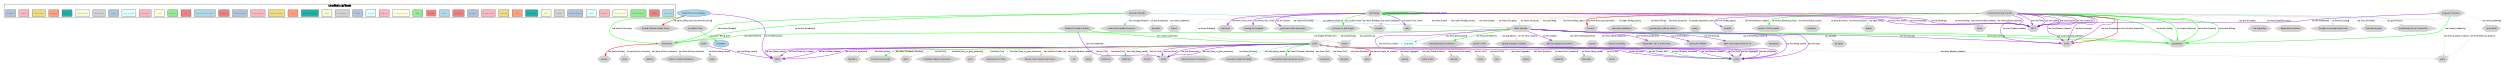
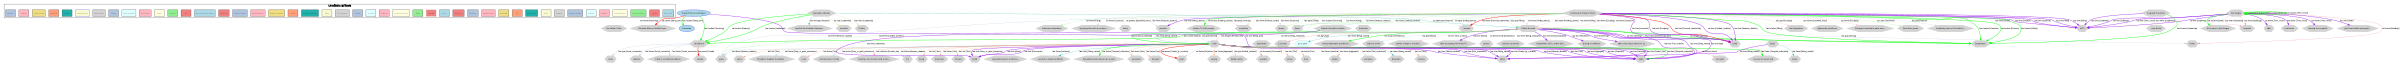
  digraph {
    bgcolor=white
    compound=true
    rankdir=TB
    node [fillcolor=lightgray fontname=Arial fontsize=12 shape=hexagon style=filled color=gray]
    edge [color=purple fontname=Arial fontsize=10 penwidth=1]
    n1 [fillcolor=lightblue fontsize=8 label=Time_vector shape=box color=""]
    n2 [fillcolor=lightcoral fontsize=8 label=Buildings shape=box color=""]
    n3 [fillcolor=lightgreen fontsize=8 label=Cardinal_numbers shape=box color=""]
    n4 [fillcolor=lightyellow fontsize=8 label=Institutionalization shape=box color=""]
    n5 [fillcolor=lightpink fontsize=8 label=Escaping shape=box color=""]
    n6 [fillcolor=lightcyan fontsize=8 label=Inclusion shape=box color=""]
    n7 [fillcolor=lightsteelblue fontsize=8 label=Measure_duration shape=box color=""]
    n8 [fontsize=8 label=Suspicion shape=box color=""]
    n9 [fillcolor=lightgoldenrodyellow fontsize=8 label=Death shape=box color=""]
    n10 [fillcolor=lightseagreen fontsize=8 label=Being_named shape=box color=""]
    n11 [fillcolor=lightsalmon fontsize=8 label=Text shape=box color=""]
    n12 [fillcolor=lightgoldenrod fontsize=8 label=Leadership shape=box color=""]
    n13 [fillcolor=lightpink fontsize=8 label=Reading_activity shape=box color=""]
    n14 [fillcolor=lightsteelblue fontsize=8 label=Being_born shape=box color=""]
    n15 [fillcolor=lightcoral fontsize=8 label=Product_line shape=box color=""]
    n16 [fillcolor=lightblue fontsize=8 label=Motion shape=box color=""]
    n17 [fillcolor=lightcoral fontsize=8 label=Departing shape=box]
    n18 [fillcolor=lightgreen fontsize=8 label=Filling shape=box color=""]
    n19 [fillcolor=lightyellow fontsize=8 label=Temporal_collocation shape=box color=""]
    n20 [fillcolor=lightpink fontsize=8 label=Residence shape=box color=""]
    n21 [fillcolor=lightcyan fontsize=8 label=Receiving shape=box color=""]
    n22 [fillcolor=lightsteelblue fontsize=8 label=Arriving shape=box color=""]
    n23 [fontsize=8 label=First_experience shape=box color=""]
    n24 [fillcolor=lightgoldenrodyellow fontsize=8 label=Killing shape=box color=""]
    n25 [fillcolor=lightseagreen fontsize=8 label=Personal_relationship shape=box color=""]
    n26 [fillcolor=lightsalmon fontsize=8 label=Arrest shape=box color=""]
    n27 [fillcolor=lightgoldenrod fontsize=8 label=People_by_vocation shape=box color=""]
    n28 [fillcolor=lightpink fontsize=8 label=Ordinal_numbers shape=box color=""]
    n29 [fillcolor=lightsteelblue fontsize=8 label=Social_connection shape=box color=""]
    n30 [fillcolor=lightcoral fontsize=8 label=Documents shape=box color=""]
    n31 [fillcolor=lightblue fontsize=8 label=Deny_or_grant_permission shape=box color=""]
    n32 [fillcolor=lightcoral fontsize=8 label=Age shape=box color=""]
    n33 [fillcolor=lightgreen fontsize=8 label=Increment shape=box color=""]
    n34 [fillcolor=lightyellow fontsize=8 label=People shape=box color=""]
    n35 [fillcolor=lightpink fontsize=8 label=Text_creation shape=box color=""]
    n36 [fillcolor=lightcyan fontsize=8 label=Being_employed shape=box color=""]
    n37 [fillcolor=lightsteelblue fontsize=8 label=Purpose shape=box color=""]
    n38 [fontsize=8 label=Hiding_objects shape=box color=""]
    n39 [color=blue fillcolor=lightgoldenrodyellow fontsize=8 label=Quantified_mass shape=box]
    n40 [fillcolor=lightseagreen fontsize=8 label=Request shape=box color=""]
    n41 [fillcolor=lightsalmon fontsize=8 label=Aggregate shape=box color=""]
    n42 [fillcolor=lightgoldenrod fontsize=8 label=Political_locales shape=box color=""]
    n43 [fillcolor=lightpink fontsize=8 label=Diversity shape=box color=""]
    n44 [fillcolor=lightsteelblue fontsize=8 label=Expertise shape=box color=""]
    n45 [color=blue fillcolor=lightblue label="Nobel Prize in Literature" shape=ellipse]
    n46 [color=blue fillcolor=lightblue label=Literature shape=ellipse]
    n47 [label=1904]
    n48 [label="his Nobel Prize"]
    n49 [label="Pablo Neruda"]
    n50 [label=Stockholm]
    n51 [label="Ricardo Eliécer Neftal Reye..."]
    n52 [label="13 years"]
    n53 [label=1949]
    n54 [label=September]
    n55 [fillcolor=lightcyan label="as a poet"]
    n56 [label="many diplomatic positions i..."]
    n57 [label=1924]
    n58 [label="back to Chile"]
    n59 [label="variety of styles, includin..."]
    n60 [label="after accepting his Nobel P..."]
    n61 [label=cancer]
    n62 [label="various countries"]
    n63 [label="September 1973, at the time..."]
    n64 [label="during his lifetime"]
    n65 [label=Chile]
    n66 [label="after a few days when he su..."]
    n67 [label=home]
    n68 [label=diplomatic]
    n69 [label=close]
    n70 [label=advisor]
    n71 [label="Chile's socialist president..."]
    n72 [label=people]
    n73 [label="just hours"]
    n74 [label="into Argentina"]
    n75 [label="read at the Estadio Naciona..."]
    n76 [label="Neruda's"]
    n77 [label="diplomatic positions"]
    n78 [label="through a mountain pass nea..."]
    n79 [label="he was 13 years old"]
    n80 [label=socialist]
    n81 [label="than three years"]
    n82 [label=epics]
    n83 [label="murdering him on Pinochet's..."]
    n84 [label="President Gabriel González ..."]
    n85 [label=Love]
    n86 [label="communism in Chile"]
    n87 [label="Twenty Love Poems and a Son..."]
    n88 [label=13]
    n89 [label=Song]
    n90 [label=historical]
    n91 [label=maternal]
    n92 [label=Poems]
    n93 [label=1948]
    n94 [label="surrealist poems, historica..."]
    n95 [label="second or maternal family"]
    n96 [label="Neruda became known as a poet"]
    n97 [label=surrealist]
    n98 [label=Despair]
    n99 [label=poet]
    n100 [label=variety]
    n101 [label="family name"]
    n102 [label=warrant]
    n103 [label=prose]
    n104 [label=love]
    n105 [label=styles]
    n106 [label=surname]
    n107 [label=Basoalto]
    n108 [label=years]
    n109 [label=poems]
    n110 [label="leaving the hospital"]
    n111 [label=1973]
    n112 [label=Friends]
    n113 [label="unknown substance"]
    n114 [label="Salvador Allende"]
    n115 [label="Chile's"]
    n116 [label="just hours after leaving th..."]
    n117 [label="injecting him with an unkno..."]
    n118 [label=many]
    n119 [label=months]
    n120 [label="Gabriel González Videla"]
    n121 [label="his home in Isla Negra"]
    n122 [label=name]
    n123 [label=hospital]
    n124 [label=after]
    n125 [label="Isla Negra"]
    n126 [label=Spain]
    n127 [label="before 70,000 people"]
    n128 [label=countries]
    n129 [label=doctor]
    n130 [label="Augusto Pinochet"]
    n131 [label="coup d'état"]
    n132 [label=three]
    n133 [label="Communist Party of Chile"]
    subgraph cluster_1 {
      subgraph sub_2 {
        color=red
        fillcolor=lightcoral
        label=People
        style=filled
      }
    }
    subgraph cluster_3 {
      subgraph sub_4 {
        color=green
        fillcolor=lightgreen
        label=Locations
        style=filled
      }
    }
    subgraph cluster_5 {
      subgraph sub_6 {
        color=orange
        fillcolor=lightyellow
        label=Events
        style=filled
      }
    }
    subgraph cluster_7 {
      subgraph sub_8 {
        color=blue
        fillcolor=lightblue
        label=Concepts
        style=filled
      }
    }
    subgraph cluster_9 {
      subgraph sub_10 {
        color=gray
        fillcolor=lightgray
        label=Other
        style=filled
      }
    }
    subgraph cluster_11 {
      color=black
      fillcolor=white
      label="Semantic Frames"
      rank=sink
      style=filled
      n1
      n2
      n3
      n4
      n5
      n6
      n7
      n8
      n9
      n10
      n11
      n12
      n13
      n14
      n15
      n16
      n17
      n18
      n19
      n20
      n21
      n22
      n23
      n24
      n25
      n26
      n27
      n28
      n29
      n30
      n31
      n32
      n33
      n34
      n35
      n36
      n37
      n38
      n39
      n40
      n41
      n42
      n43
      n44
    }
-   n48 -> n46 [color=green label="has location [Being_born]" penwidth=2]
+   n45 -> n46 [color=green label="has location [Being_born]" penwidth=2]
    n45 -> n47 [label="has time [Being_born]" penwidth=2]
    n45 -> n48 [color=lightcyan label="has theme [Receiving]"]
    n45 -> n49 [color=lightcyan label="has recipient [Receiving]"]
    n45 -> n50 [color=green label="has location [Receiving]" penwidth=2]
    n45 -> n51 [color=red label="has person [Being_born]" penwidth=2]
    n49 -> n50 [color=green label="has location [Motion]" penwidth=2]
    n49 -> n52 [color=lightcoral label="has age [Age]"]
    n49 -> n53 [label="has time [Arriving]" penwidth=2]
    n49 -> n54 [color=green label="has location [Arriving]" penwidth=2]
    n49 -> n54 [color=green label="has location [Institutionalization]" penwidth=2]
    n49 -> n55 [color=lightseagreen label="has theme [Being_named]"]
    n49 -> n56 [color=green label="has location [Residence]" penwidth=2]
    n49 -> n57 [label="has time [Text_creation]" penwidth=2]
    n49 -> n57 [label="has time [Being_named]" penwidth=2]
    n49 -> n57 [label="has time [Age]" penwidth=2]
    n49 -> n58 [color=lightblue label="has goal [Motion]"]
    n49 -> n59 [color=lightpink label="has text [Text_creation]"]
    n49 -> n60 [label="has time [Motion]" penwidth=2]
    n49 -> n61 [color=lightyellow label="has theme [Institutionalization]"]
    n49 -> n62 [color=lightcyan label="has theme [Being_employed]"]
    n49 -> n63 [label="has time [Institutionalization]" penwidth=2]
    n49 -> n64 [label="has time [Residence]" penwidth=2]
    n49 -> n65 [color=lightsteelblue label="has goal [Arriving]"]
    n49 -> n66 [label="has time [Arriving]" penwidth=2]
    n49 -> n67 [color=lightsteelblue label="has goal [Arriving]"]
    n49 -> n68 [color=lightcyan label="has theme [Being_employed]"]
    n50 -> n69 [color=lightsteelblue label="has type [Social_connection]"]
    n50 -> n70 [color=lightsteelblue label="has theme [Social_connection]"]
    n50 -> n71 [color=lightsteelblue label="has theme [Social_connection]"]
    n50 -> n72 [color=red label="has person [People]" penwidth=2]
    n65 -> n47 [label="has time [Ordinal_numbers]" penwidth=2]
    n65 -> n47 [label="has time [First_experience]" penwidth=2]
    n65 -> n47 [label="has time [Being_named]" penwidth=2]
    n65 -> n47 [label="has time [People_by_vocation]" penwidth=2]
    n65 -> n49 [color=lightcoral label="has designer [Product_line]"]
    n65 -> n57 [label="has time [Inclusion]" penwidth=2]
    n65 -> n57 [label="has time [Product_line]" penwidth=2]
    n65 -> n57 [color=green label="has time [Temporal_collocation]" penwidth=2]
    n65 -> n57 [label="has time [Measure_duration]" penwidth=2]
    n65 -> n57 [label="has time [Text]" penwidth=2]
    n65 -> n57 [label="has time [Aggregate]" penwidth=2]
    n65 -> n57 [label="has time [Expertise]" penwidth=2]
    n65 -> n76 [color=lightsalmon label="has theme [Arrest]"]
    n65 -> n79 [color=green label="has theme [Temporal_collocation]" penwidth=2]
    n65 -> n82 [color=lightsalmon label="has text [Text]"]
    n65 -> n84 [color=lightblue label="has theme [Deny_or_grant_permission]"]
    n65 -> n85 [color=lightsalmon label="has theme [Text]"]
    n65 -> n86 [color=lightblue label="has action [Deny_or_grant_permission]"]
    n65 -> n87 [color=lightcoral label="has collection [Product_line]"]
    n65 -> n88 [color=lightsteelblue label="has theme [Measure_duration]"]
    n65 -> n89 [color=lightsalmon label="has text [Text]"]
    n65 -> n90 [color=lightsalmon label="has theme [Text]"]
-   n65 -> n91 [color=lightseagreen label="has entity [Being_named]"]
+   n91 -> n65 [color=lightseagreen label="has entity [Being_named]"]
    n65 -> n92 [color=lightsalmon label="has text [Text]"]
    n65 -> n93 [label="has time [Arrest]" penwidth=2]
    n65 -> n93 [label="has time [Documents]" penwidth=2]
    n65 -> n93 [label="has time [Deny_or_grant_permission]" penwidth=2]
    n65 -> n94 [color=lightcyan label="has theme [Inclusion]"]
    n65 -> n95 [color=lightseagreen label="has entity [Being_named]"]
    n65 -> n96 [color=green label="has theme [Temporal_collocation]" penwidth=2]
    n65 -> n97 [color=lightsalmon label="has theme [Text]"]
    n65 -> n98 [color=lightsalmon label="has theme [Text]"]
    n65 -> n99 [color=red label="has person [People_by_vocation]" penwidth=2]
    n65 -> n99 [color=lightsteelblue label="has theme [Expertise]"]
    n65 -> n100 [color=lightsalmon label="has theme [Aggregate]"]
    n65 -> n101 [color=lightpink label="has type [Ordinal_numbers]"]
    n65 -> n102 [color=lightcoral label="has document [Documents]"]
    n65 -> n103 [color=lightsalmon label="has text [Text]"]
    n65 -> n104 [color=lightsalmon label="has theme [Text]"]
    n65 -> n105 [color=lightcyan label="has theme [Inclusion]"]
    n65 -> n105 [color=lightsalmon label="has theme [Aggregate]"]
    n65 -> n106 [color=lightgray label="has theme [First_experience]"]
    n65 -> n107 [color=lightseagreen label="has theme [Being_named]"]
    n65 -> n108 [color=lightsteelblue label="has theme [Measure_duration]"]
    n65 -> n109 [color=lightsalmon label="has text [Text]"]
    n114 -> n49 [color=lightseagreen label="has addressee [Request]"]
    n114 -> n50 [color=green label="has location [Leadership]" penwidth=2]
    n114 -> n50 [color=green label="has location [Request]" penwidth=2]
    n114 -> n75 [color=lightseagreen label="has message [Request]"]
    n114 -> n80 [color=lightgoldenrod label="has type [Leadership]"]
    n114 -> n115 [color=lightgoldenrod label="has theme [Leadership]"]
    n120 -> n65 [color=green label="has location [Leadership]" penwidth=2]
    n120 -> n93 [label="has time [Leadership]" penwidth=2]
    n125 -> n49 [color=lightgoldenrodyellow label="has theme [Death]"]
    n125 -> n67 [color=lightcoral label="has theme [Buildings]"]
    n125 -> n73 [label="has theme [Time_vector]" penwidth=2]
    n125 -> n110 [label="has theme [Time_vector]" penwidth=2]
    n125 -> n111 [label="has time [Buildings]" penwidth=2]
    n125 -> n111 [label="has time [Time_vector]" penwidth=2]
    n125 -> n111 [label="has time [Departing]" penwidth=2]
    n125 -> n116 [label="has time [Death]" penwidth=2]
    n125 -> n121 [color=green label="has location [Death]" penwidth=2]
    n125 -> n123 [color=lightcoral label="has theme [Departing]"]
    n125 -> n123 [color=lightcoral label="has theme [Buildings]"]
    n125 -> n124 [label="has theme [Time_vector]" penwidth=2]
    n125 -> n125 [color=green label="has location [Departing]" penwidth=2]
    n125 -> n125 [color=green label="has location [Buildings]" penwidth=2]
    n125 -> n125 [color=green label="has location [Time_vector]" penwidth=2]
    n126 -> n47 [label="has time [Being_named]" penwidth=2]
    n126 -> n122 [color=lightseagreen label="has theme [Being_named]"]
    n130 -> n54 [color=green label="has location [Leadership]" penwidth=2]
    n130 -> n111 [label="has time [Leadership]" penwidth=2]
    n130 -> n131 [color=lightgoldenrod label="has theme [Leadership]"]
    n133 -> n49 [color=lightpink label="has reader [Reading_activity]"]
    n133 -> n49 [color=lightgoldenrodyellow label="has theme [Killing]"]
    n133 -> n49 [color=lightpink label="has theme [Escaping]"]
    n133 -> n49 [color=lightgray label="has theme [Suspicion]"]
    n133 -> n49 [color=lightgreen label="has goal [Filling]"]
    n133 -> n49 [color=lightgray label="has theme [Hiding_objects]"]
    n133 -> n53 [label="has time [Escaping]" penwidth=2]
    n133 -> n53 [color=red label="has time [Personal_relationship]" penwidth=2]
    n133 -> n53 [label="has time [Cardinal_numbers]" penwidth=2]
    n133 -> n53 [label="has time [Measure_duration]" penwidth=2]
    n133 -> n53 [label="has time [Increment]" penwidth=2]
    n133 -> n54 [color=green label="has location [Filling]" penwidth=2]
    n133 -> n54 [color=green label="has location [Suspicion]" penwidth=2]
    n133 -> n54 [color=green label="has location [Purpose]" penwidth=2]
    n133 -> n54 [color=green label="has location [Killing]" penwidth=2]
    n133 -> n74 [color=lightpink label="has goal [Escaping]"]
    n133 -> n77 [color=lightgoldenrodyellow label="has theme [Quantified_mass]"]
    n133 -> n78 [color=lightpink label="has theme [Escaping]"]
    n133 -> n81 [color=lightgreen label="has class [Increment]"]
    n133 -> n83 [color=lightsteelblue label="has goal [Purpose]"]
    n133 -> n108 [color=lightgreen label="has theme [Cardinal_numbers]"]
    n133 -> n108 [color=lightsteelblue label="has theme [Measure_duration]"]
    n133 -> n111 [label="has time [Filling]" penwidth=2]
    n133 -> n111 [label="has time [Killing]" penwidth=2]
    n133 -> n111 [label="has time [Purpose]" penwidth=2]
    n133 -> n111 [label="has time [Suspicion]" penwidth=2]
    n133 -> n112 [color=red label="has theme [Personal_relationship]" penwidth=2]
    n133 -> n112 [color=lightgray label="has agent [Hiding_objects]"]
    n133 -> n113 [color=lightgreen label="has theme [Filling]"]
    n133 -> n117 [color=lightgray label="has theme [Suspicion]"]
    n133 -> n118 [color=lightgoldenrodyellow label="has quantity [Quantified_mass]"]
    n133 -> n119 [label="has time [Hiding_objects]" penwidth=2]
    n133 -> n119 [color=lightsteelblue label="has theme [Measure_duration]"]
    n133 -> n127 [color=green label="has location [Reading_activity]" penwidth=2]
    n133 -> n128 [color=lightgoldenrod label="has theme [Political_locales]"]
    n133 -> n128 [color=lightpink label="has group [Diversity]"]
    n133 -> n129 [color=lightgreen label="has agent [Filling]"]
    n133 -> n129 [color=lightgoldenrodyellow label="has theme [Killing]"]
    n133 -> n129 [color=lightgray label="has theme [Suspicion]"]
    n133 -> n132 [color=lightgreen label="has theme [Cardinal_numbers]"]
    n133 -> n132 [color=lightsteelblue label="has theme [Measure_duration]"]
  }
